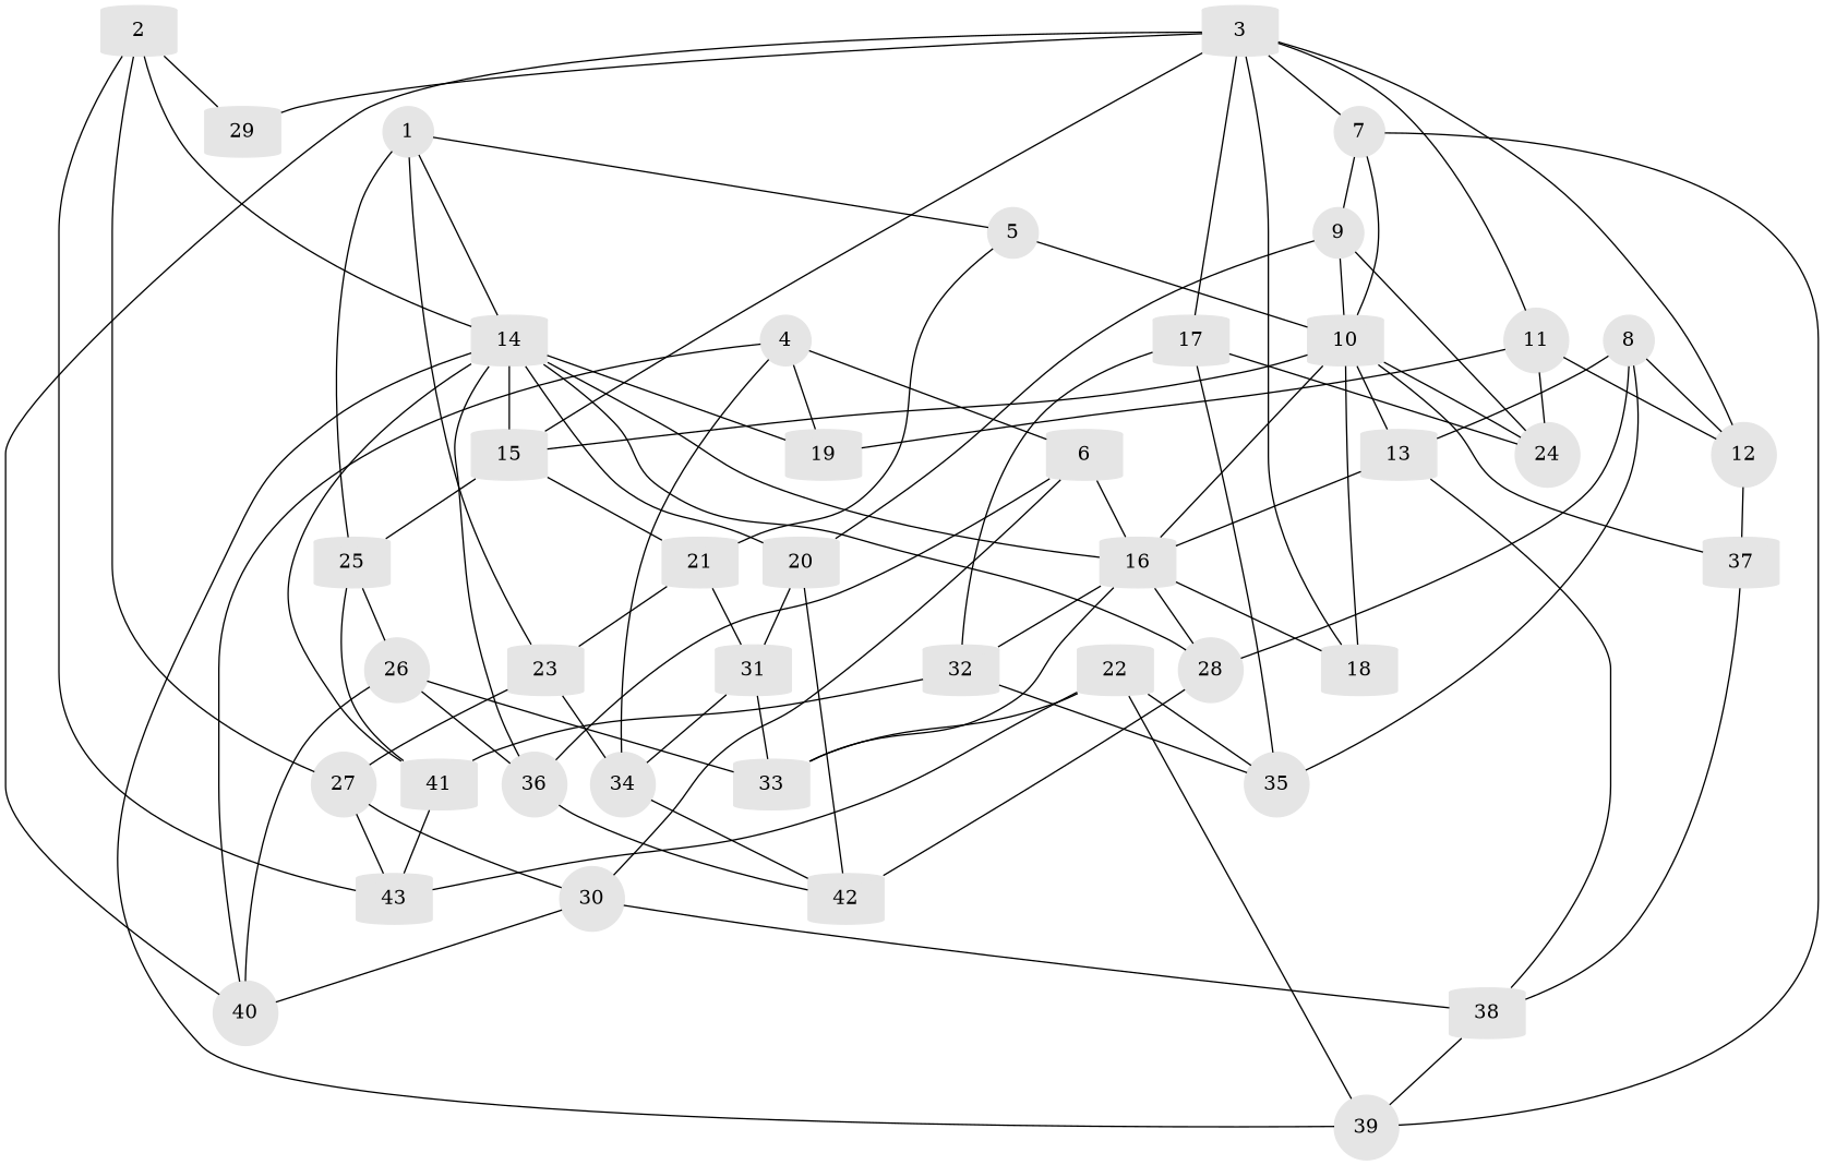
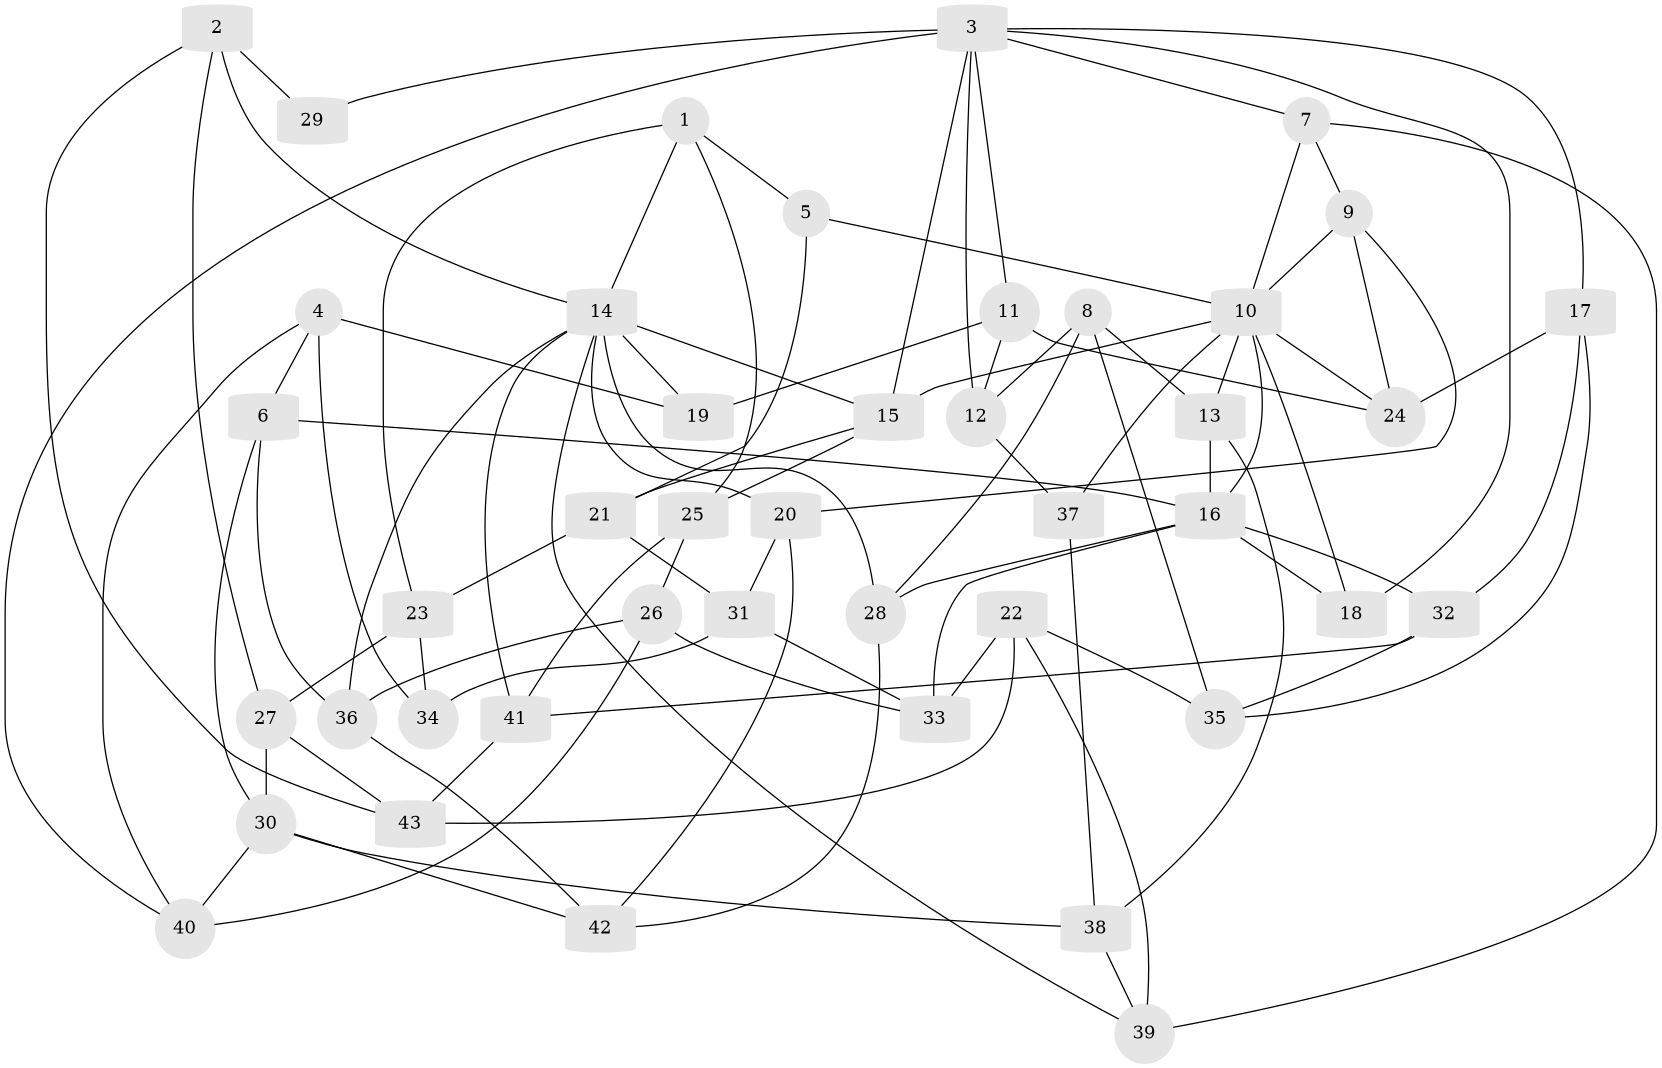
  graph {
    node [color=gray90 shape=cylinder style=filled]
    edge [weight=1.0]
    1 [shape=circle]
    5 [shape=circle]
    14
    23
    25
    10
    21
    19
    16
    36 [shape=circle]
    39 [shape=circle]
    28 [shape=circle]
    20
    15
    41
    27 [shape=circle]
    34 [shape=circle]
    26 [shape=circle]
    2
    29
    43
    30 [shape=circle]
    3
    7 [shape=circle]
    11 [shape=circle]
    12 [shape=circle]
    17
    18
    40 [shape=circle]
    9 [shape=circle]
    24 [shape=circle]
    37
    35 [shape=circle]
    32
    4 [shape=circle]
    6
    42
    13
    31
    33
    38
    8 [shape=circle]
    22
    1 -- 5
    1 -- 14
    1 -- 23
    1 -- 25
    5 -- 10 [weight=2.0]
    5 -- 21
    14 -- 19 [weight=2.0]
-   14 -- 16
    14 -- 36
    14 -- 39
    14 -- 28
    14 -- 20
    14 -- 15
    14 -- 41
    23 -- 27
    23 -- 34
    25 -- 41
    25 -- 26
    10 -- 16 [weight=2.0]
    10 -- 15
    10 -- 18
    10 -- 24
    10 -- 37 [weight=2.0]
    10 -- 13
    21 -- 23
    21 -- 31
    16 -- 28
    16 -- 18 [weight=2.0]
    16 -- 32
    16 -- 33
    36 -- 42
    28 -- 42
    20 -- 42
    20 -- 31
    15 -- 25
    15 -- 21
    41 -- 43
    27 -- 43
    27 -- 30
-   34 -- 42
+   30 -- 42
    26 -- 36
    26 -- 40
    26 -- 33
    2 -- 14
    2 -- 27
    2 -- 29
    2 -- 43
    30 -- 40
    30 -- 38
    3 -- 15
    3 -- 29 [weight=3.0]
    3 -- 7
    3 -- 11
    3 -- 12
    3 -- 17
    3 -- 18 [weight=3.0]
    3 -- 40
    7 -- 10
    7 -- 39
    7 -- 9
    11 -- 19
    11 -- 12
    11 -- 24
    12 -- 37
    17 -- 24
    17 -- 35
    17 -- 32
    9 -- 10
    9 -- 20
    9 -- 24
    37 -- 38
    32 -- 41
    32 -- 35
    4 -- 19
    4 -- 34
    4 -- 40
    4 -- 6
    6 -- 16
    6 -- 36
    6 -- 30
    13 -- 16
    13 -- 38
    31 -- 34
    31 -- 33
    38 -- 39
    8 -- 28
    8 -- 12
    8 -- 35
    8 -- 13
    22 -- 39
    22 -- 43
    22 -- 35
    22 -- 33
  }
